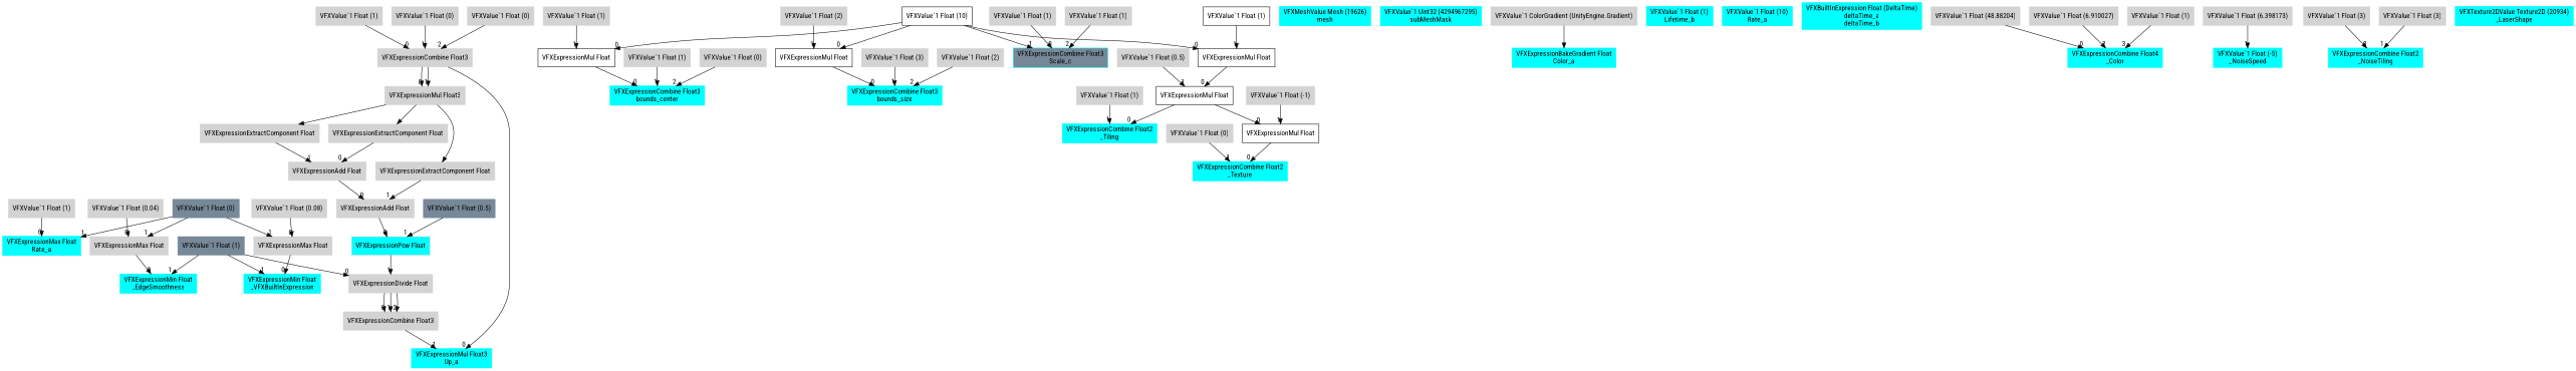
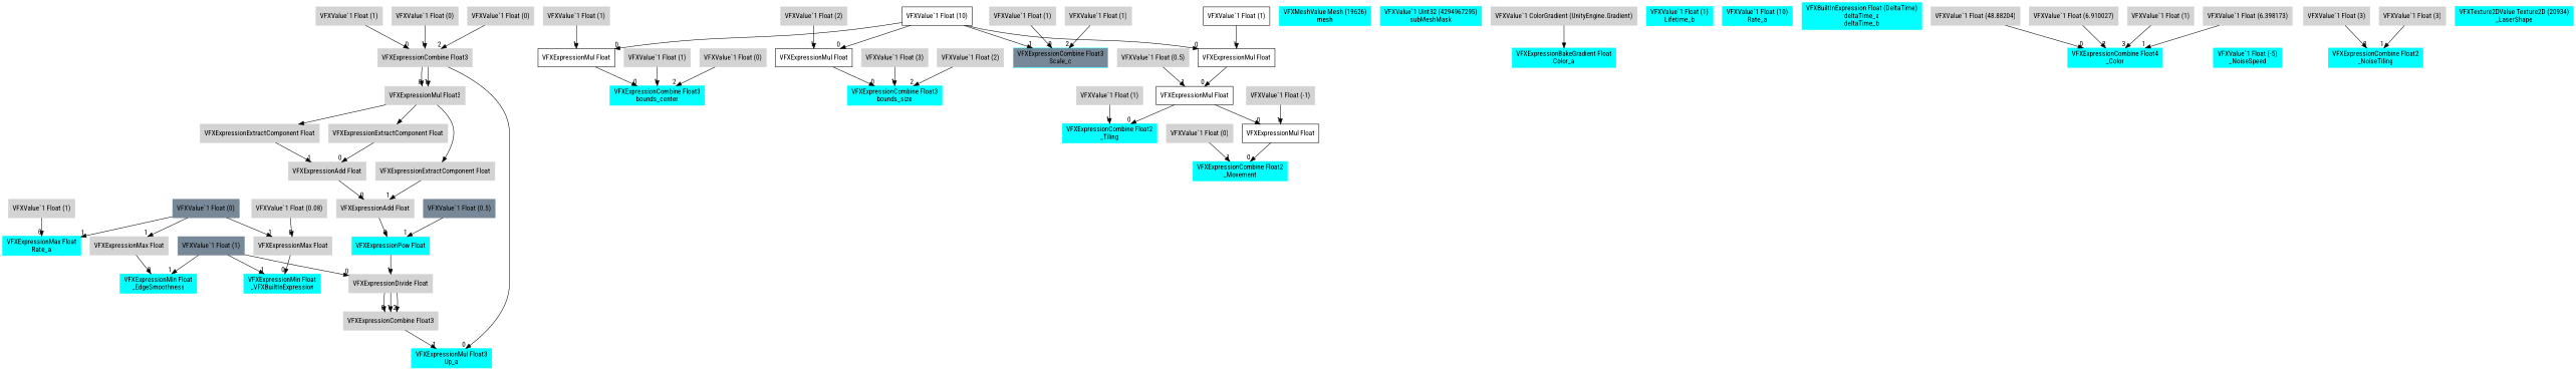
  digraph {
    fontname="Roboto Condensed"
    node [color=lightgray fontname="Roboto Condensed" shape=box style=filled]
    edge [fontname="Roboto Condensed" headlabel=0]
    n1 [color=cyan label="VFXExpressionMax Float\nRate_a"]
    n2 [label="VFXValue`1 Float (1)"]
    n3 [color=lightslategray label="VFXValue`1 Float (0)"]
    n4 [label="VFXExpressionMax Float"]
    n5 [label="VFXExpressionMax Float"]
    n6 [color=cyan label="VFXExpressionMin Float\n_EdgeSmoothness"]
    n7 [color=cyan label="VFXExpressionMin Float\n_VFXBuiltInExpression"]
    n8 [color=cyan label="VFXExpressionCombine Float3\nbounds_center"]
    n9 [label="VFXExpressionMul Float" color="" style=""]
    n10 [label="VFXValue`1 Float (10)" color="" style=""]
    n11 [label="VFXExpressionMul Float" color="" style=""]
    n12 [color=cyan fillcolor=lightslategray label="VFXExpressionCombine Float3\nScale_c"]
    n13 [label="VFXExpressionMul Float" color="" style=""]
    n14 [color=cyan label="VFXExpressionCombine Float3\nbounds_size"]
    n15 [label="VFXExpressionMul Float" color="" style=""]
    n16 [label="VFXValue`1 Float (1)"]
    n17 [label="VFXValue`1 Float (1)"]
    n18 [label="VFXValue`1 Float (0)"]
    n19 [label="VFXValue`1 Float (2)"]
    n20 [label="VFXValue`1 Float (3)"]
    n21 [label="VFXValue`1 Float (2)"]
    n22 [color=cyan label="VFXMeshValue Mesh (19626)\nmesh"]
    n23 [color=cyan label="VFXValue`1 Uint32 (4294967295)\nsubMeshMask"]
    n24 [color=cyan label="VFXExpressionBakeGradient Float\nColor_a"]
    n25 [label="VFXValue`1 ColorGradient (UnityEngine.Gradient)"]
    n26 [color=cyan label="VFXValue`1 Float (1)\nLifetime_b"]
    n27 [label="VFXValue`1 Float (1)"]
    n28 [label="VFXValue`1 Float (1)"]
    n29 [color=cyan label="VFXValue`1 Float (10)\nRate_a"]
    n30 [color=cyan label="VFXBuiltInExpression Float (DeltaTime)\ndeltaTime_a\ndeltaTime_b"]
    n31 [color=cyan label="VFXExpressionMul Float3\nUp_a"]
    n32 [label="VFXExpressionCombine Float3"]
    n33 [label="VFXExpressionMul Float3"]
    n34 [label="VFXExpressionExtractComponent Float"]
    n35 [label="VFXExpressionExtractComponent Float"]
    n36 [label="VFXExpressionExtractComponent Float"]
    n37 [label="VFXValue`1 Float (1)"]
    n38 [label="VFXValue`1 Float (0)"]
    n39 [label="VFXValue`1 Float (0)"]
    n40 [label="VFXExpressionCombine Float3"]
    n41 [label="VFXExpressionDivide Float"]
    n42 [color=lightslategray label="VFXValue`1 Float (1)"]
    n43 [fillcolor=cyan label="VFXExpressionPow Float"]
    n44 [label="VFXExpressionAdd Float"]
    n45 [label="VFXExpressionAdd Float"]
    n46 [color=lightslategray label="VFXValue`1 Float (0.5)"]
    n47 [color=cyan label="VFXExpressionCombine Float4\n_Color"]
    n48 [label="VFXValue`1 Float (48.88204)"]
    n49 [label="VFXValue`1 Float (6.398173)"]
    n50 [label="VFXValue`1 Float (6.910027)"]
    n51 [label="VFXValue`1 Float (1)"]
    n52 [color=cyan label="VFXValue`1 Float (-5)\n_NoiseSpeed"]
    n53 [color=cyan label="VFXExpressionCombine Float2\n_NoiseTiling"]
    n54 [label="VFXValue`1 Float (3)"]
    n55 [label="VFXValue`1 Float (3)"]
-   n56 [label="VFXValue`1 Float (0.04)"]
    n57 [color=cyan label="VFXTexture2DValue Texture2D (20934)\n_LaserShape"]
    n58 [label="VFXValue`1 Float (0.08)"]
    n59 [color=cyan label="VFXExpressionCombine Float2\n_Tiling"]
    n60 [label="VFXExpressionMul Float" color="" style=""]
-   n61 [color=cyan label="VFXExpressionCombine Float2\n_Texture"]
+   n61 [color=cyan label="VFXExpressionCombine Float2\n_Movement"]
    n62 [label="VFXValue`1 Float (1)" color="" style=""]
    n63 [label="VFXValue`1 Float (0.5)"]
    n64 [label="VFXValue`1 Float (1)"]
    n65 [label="VFXValue`1 Float (-1)"]
    n66 [label="VFXValue`1 Float (0)"]
    n2 -> n1
    n3 -> n1 [headlabel=1]
    n3 -> n4 [headlabel=1]
    n3 -> n5 [headlabel=1]
    n4 -> n6
    n5 -> n7
    n9 -> n8
    n10 -> n9
    n10 -> n11
    n10 -> n12 [headlabel=1]
    n10 -> n13
    n11 -> n14
    n13 -> n15
    n15 -> n59
    n15 -> n60
    n16 -> n9 [headlabel=1]
    n17 -> n8 [headlabel=1]
    n18 -> n8 [headlabel=2]
    n19 -> n11 [headlabel=1]
    n20 -> n14 [headlabel=1]
    n21 -> n14 [headlabel=2]
    n25 -> n24 [headlabel=""]
    n27 -> n12
    n28 -> n12 [headlabel=2]
    n32 -> n31
    n32 -> n33
    n32 -> n33 [headlabel=1]
    n33 -> n34 [headlabel=""]
    n33 -> n35 [headlabel=""]
    n33 -> n36 [headlabel=""]
    n34 -> n45
    n35 -> n45 [headlabel=1]
    n36 -> n44 [headlabel=1]
    n37 -> n32
    n38 -> n32 [headlabel=1]
    n39 -> n32 [headlabel=2]
    n40 -> n31 [headlabel=1]
    n41 -> n40
    n41 -> n40 [headlabel=1]
    n41 -> n40 [headlabel=2]
    n42 -> n6 [headlabel=1]
    n42 -> n7 [headlabel=1]
    n42 -> n41
    n43 -> n41 [headlabel=1]
    n44 -> n43
    n45 -> n44
    n46 -> n43 [headlabel=1]
    n48 -> n47
-   n49 -> n52 [headlabel=1]
+   n49 -> n47 [headlabel=1]
    n50 -> n47 [headlabel=2]
    n51 -> n47 [headlabel=3]
    n54 -> n53
    n55 -> n53 [headlabel=1]
-   n56 -> n4
    n58 -> n5
    n60 -> n61
    n62 -> n13 [headlabel=1]
    n63 -> n15 [headlabel=1]
    n64 -> n59 [headlabel=1]
    n65 -> n60 [headlabel=1]
    n66 -> n61 [headlabel=1]
  }
